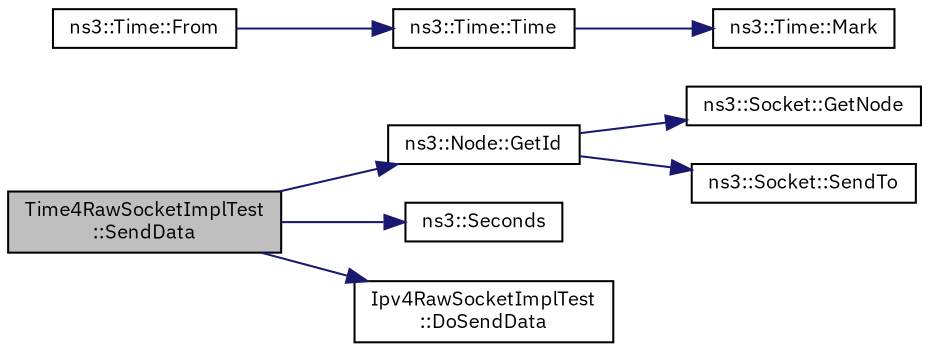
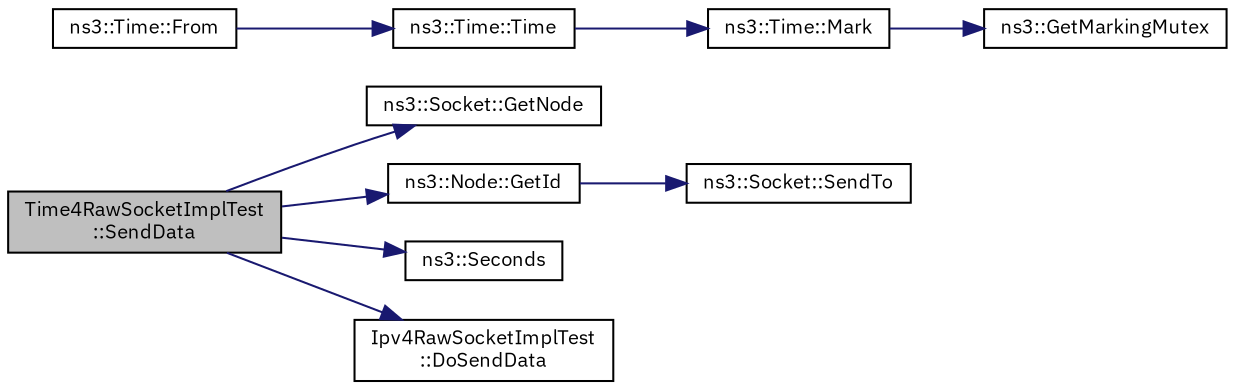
  digraph {
    fontname="IBM Plex Sans"
    rankdir=LR
    node [color=black fillcolor=white fontname="IBM Plex Sans" fontsize=10 shape=record style=filled]
    edge [color=midnightblue fontname="IBM Plex Sans" fontsize=10 labelfontname=Helvetica labelfontsize=10 style=solid]
    n1 [fillcolor=grey75 fontcolor=black height=0.2 label="Time4RawSocketImplTest\l::SendData" width=0.4]
    n2 [height=0.2 label="ns3::Socket::GetNode" width=0.4]
    n3 [height=0.2 label="ns3::Node::GetId" width=0.4]
    n4 [height=0.2 label="ns3::Seconds" width=0.4]
    n5 [height=0.2 label="Ipv4RawSocketImplTest\l::DoSendData" width=0.4]
    n6 [height=0.2 label="ns3::Socket::SendTo" width=0.4]
    n7 [height=0.2 label="ns3::Time::From" width=0.4]
    n8 [height=0.2 label="ns3::Time::Time" width=0.4]
    n9 [height=0.2 label="ns3::Time::Mark" width=0.4]
-   n3 -> n2
+   n10 [height=0.2 label="ns3::GetMarkingMutex" width=0.4]
+   n1 -> n2
    n1 -> n3
    n1 -> n4
    n1 -> n5
    n3 -> n6
    n7 -> n8
    n8 -> n9
+   n9 -> n10
  }
